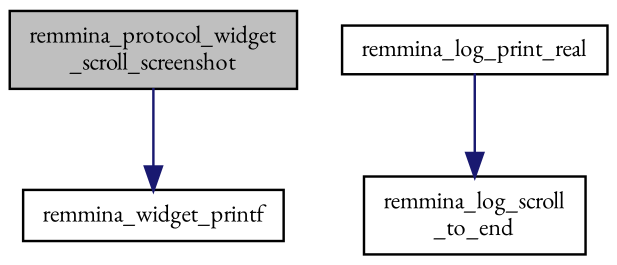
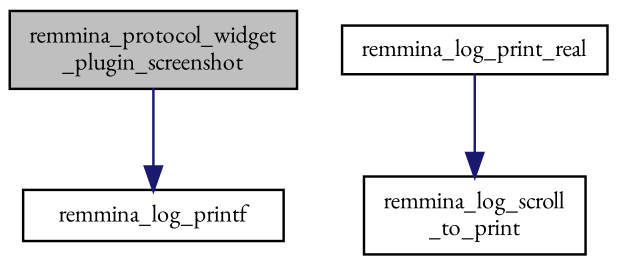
  digraph {
    fontname="EB Garamond"
    rankdir=TB
    node [color=black fillcolor=white fontname="EB Garamond" fontsize=10 shape=record style=filled]
    edge [color=midnightblue fontname="EB Garamond" fontsize=10 labelfontname=Helvetica labelfontsize=10 style=solid]
-   n1 [fillcolor=grey75 fontcolor=black height=0.2 label="remmina_protocol_widget\l_scroll_screenshot" width=0.4]
-   n2 [height=0.2 label=remmina_widget_printf width=0.4]
+   n1 [fillcolor=grey75 fontcolor=black height=0.2 label="remmina_protocol_widget\l_plugin_screenshot" width=0.4]
+   n2 [height=0.2 label=remmina_log_printf width=0.4]
    n3 [height=0.2 label=remmina_log_print_real width=0.4]
-   n4 [height=0.2 label="remmina_log_scroll\l_to_end" width=0.4]
+   n4 [height=0.2 label="remmina_log_scroll\l_to_print" width=0.4]
    n1 -> n2
    n3 -> n4
  }
